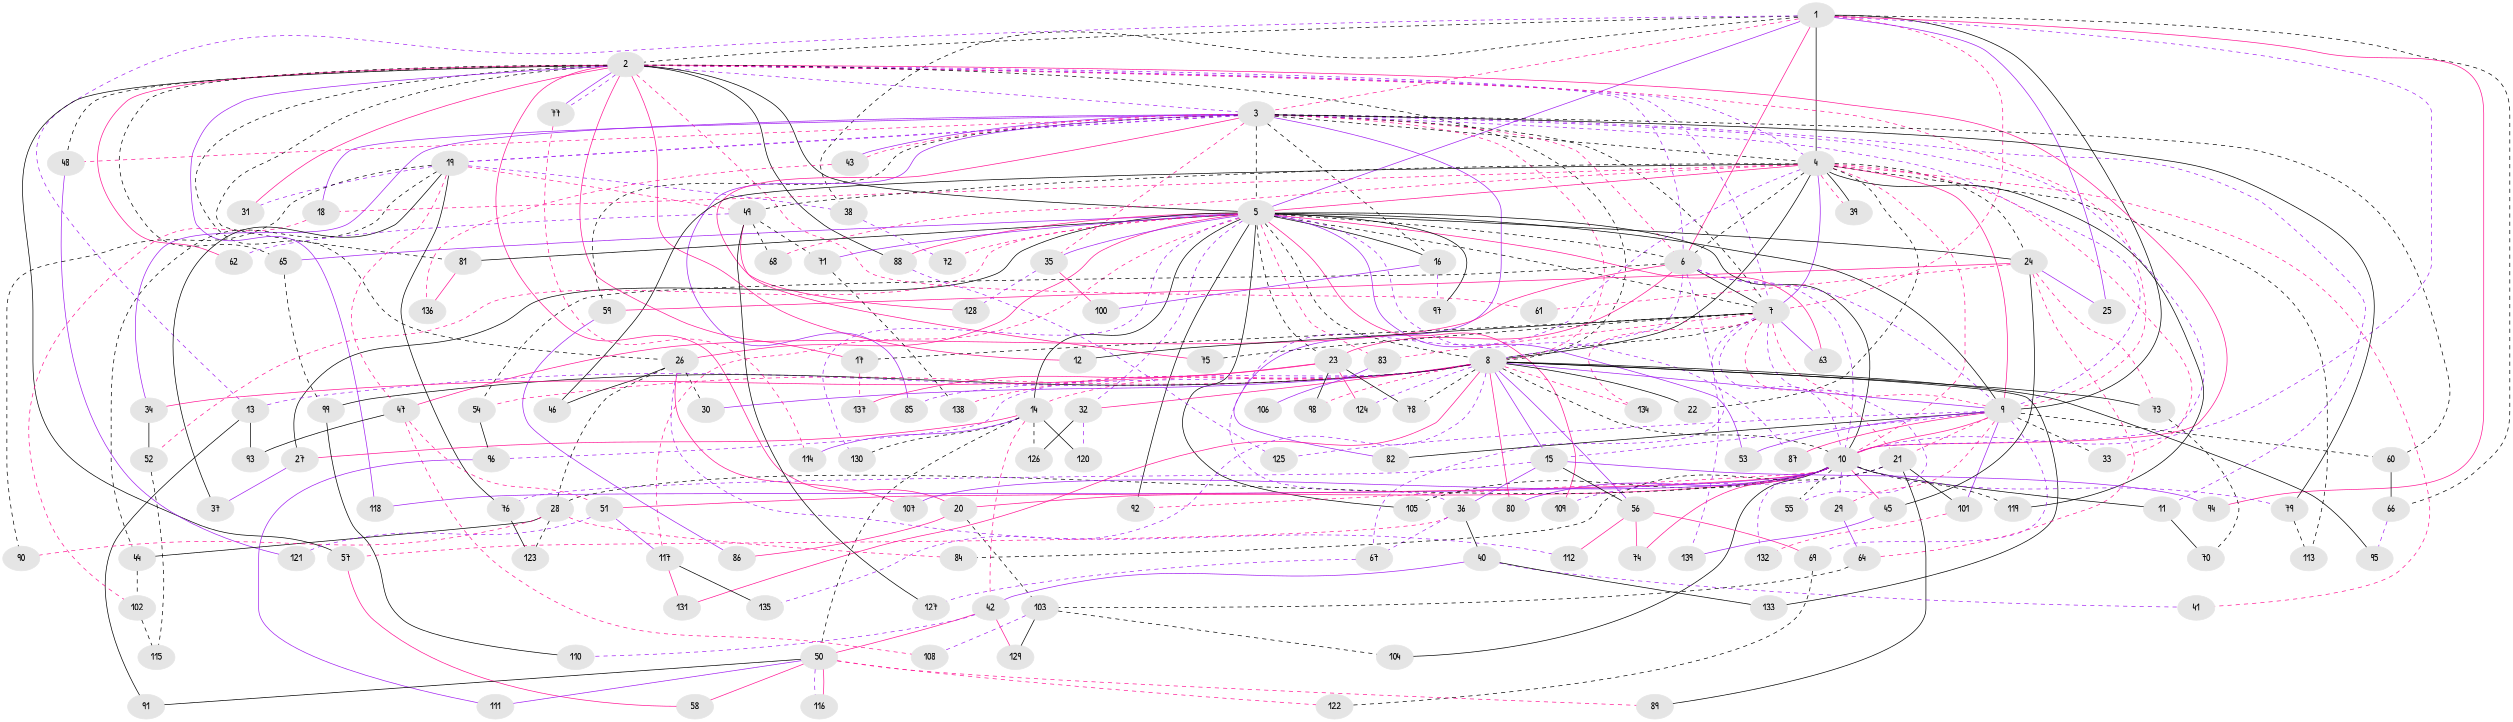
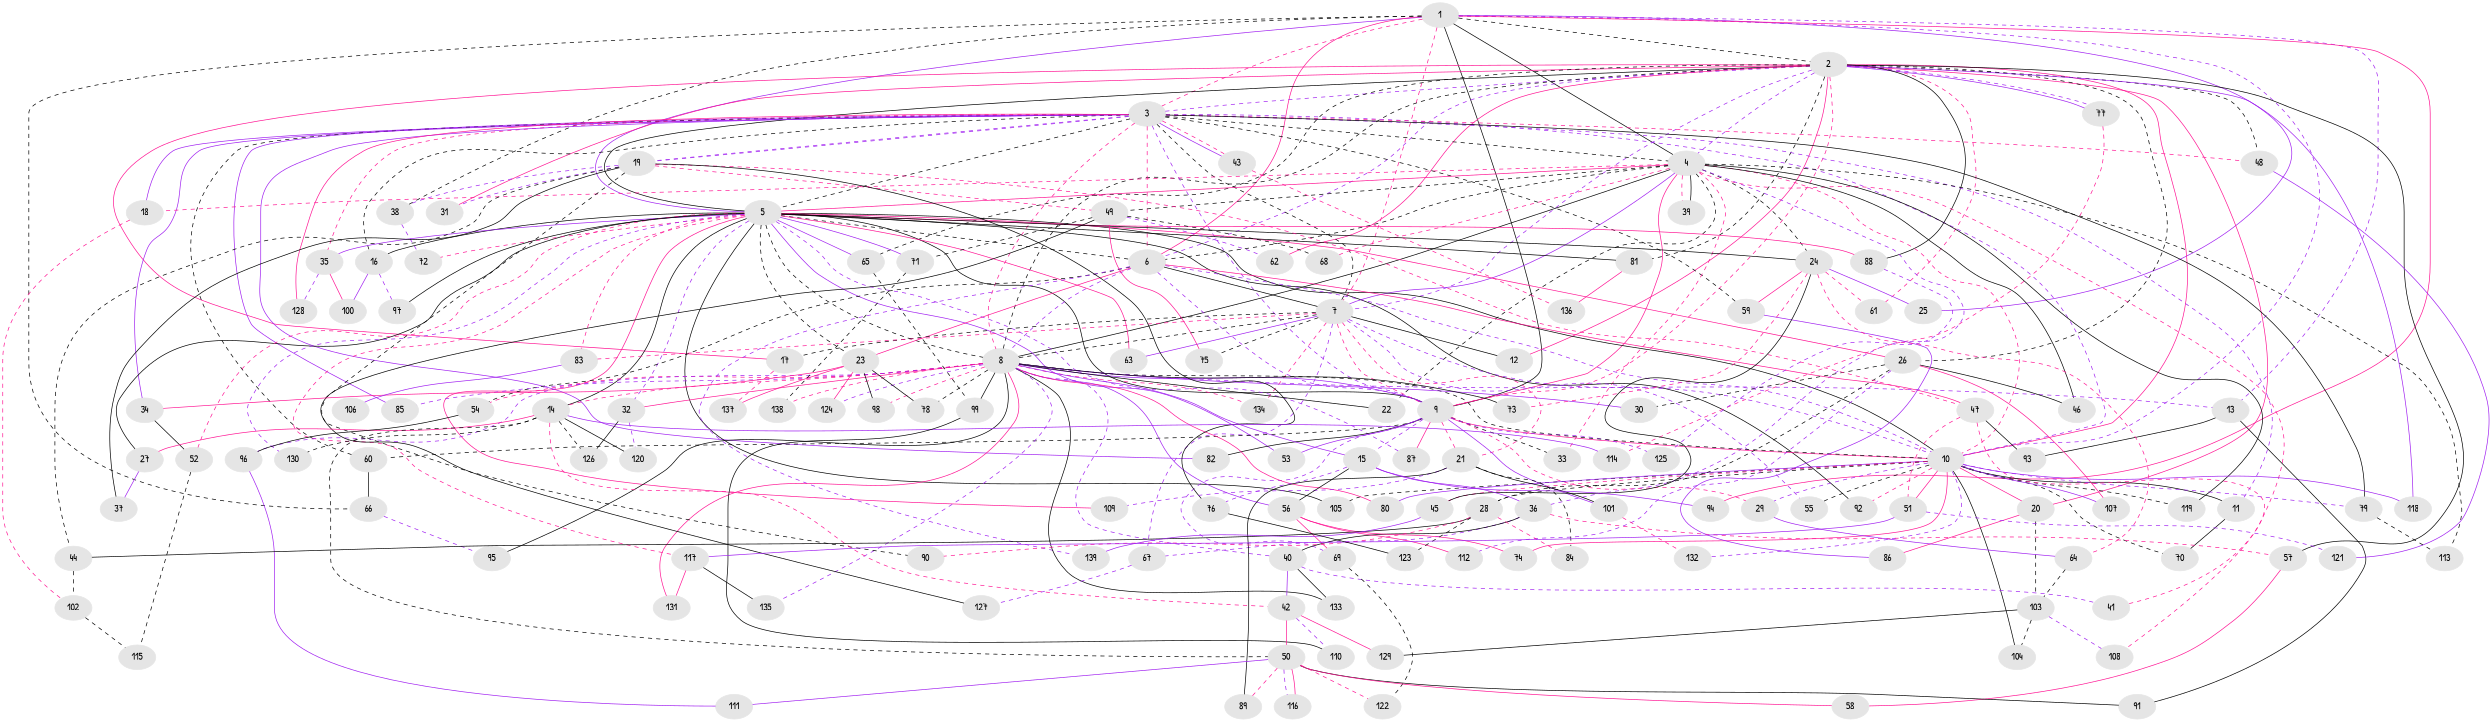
  graph {
    fontname="Patrick Hand"
    node [color=gray90 fontname="Patrick Hand" style=filled]
    edge [color=black fontname="Patrick Hand" style=dashed]
    1
    2
    3
    4
    5
    6
    7
    9
    10
    13
    25
    38
    66
    94
    8
    12
    17
    20
    26
    31
    48
    57
    61
    62
    65
    77
    81
    88
    118
    11
    16
    18
    19
    34
    35
    43
    59
    60
    79
    82
    85
    128
    22
    24
    33
    36
    39
    41
    46
    49
    68
    113
    119
    14
    23
    27
    32
    52
    53
    63
    71
    72
    83
    87
    92
    97
    105
    109
    117
    130
    47
    54
    139
    21
    55
    67
    75
    134
    15
    30
    40
    56
    73
    78
    80
    95
    96
    98
    99
    124
    131
    133
    135
    138
    29
    69
    101
    125
    28
    45
    51
    70
    74
    104
    107
    132
    91
    93
    137
    86
    103
    112
    121
    58
    114
    136
    100
    102
    76
    37
    44
    90
    64
    127
    42
    50
    120
    126
    115
    106
    108
    84
    89
    111
    110
    122
    123
    129
    116
    1 -- 2
    1 -- 3 [color=deeppink]
    1 -- 4 [style=solid]
    1 -- 5 [color=purple style=solid]
    1 -- 6 [color=deeppink style=solid]
    1 -- 7 [color=deeppink]
    1 -- 9 [style=solid]
    1 -- 10 [color=purple]
    1 -- 13 [color=purple]
    1 -- 25 [color=purple style=solid]
    1 -- 38
    1 -- 66
    1 -- 94 [color=deeppink style=solid]
    2 -- 3 [color=purple]
    2 -- 4 [color=purple]
    2 -- 5 [style=solid]
    2 -- 6 [color=purple]
    2 -- 7 [color=purple]
    2 -- 9 [color=deeppink]
    2 -- 10 [color=deeppink style=solid]
    2 -- 8
    2 -- 12 [color=deeppink style=solid]
    2 -- 17 [color=deeppink style=solid]
    2 -- 20 [color=deeppink style=solid]
    2 -- 26
    2 -- 31 [color=deeppink style=solid]
    2 -- 48
    2 -- 57 [style=solid]
    2 -- 61 [color=deeppink]
    2 -- 62 [color=deeppink style=solid]
    2 -- 65
    2 -- 77 [color=purple style=solid]
    2 -- 77 [color=purple]
    2 -- 81
    2 -- 88 [style=solid]
    2 -- 118 [color=purple style=solid]
    3 -- 4
    3 -- 5
    3 -- 6 [color=deeppink]
    3 -- 7
    3 -- 9 [color=purple]
    3 -- 10 [color=purple]
    3 -- 8 [color=deeppink]
    3 -- 48 [color=deeppink]
    3 -- 11 [color=purple]
    3 -- 16
    3 -- 18 [color=purple style=solid]
    3 -- 19 [color=purple]
    3 -- 19 [color=purple]
    3 -- 34 [color=purple style=solid]
    3 -- 35 [color=deeppink]
    3 -- 43 [color=purple style=solid]
    3 -- 43 [color=deeppink]
    3 -- 59
    3 -- 60
    3 -- 79 [style=solid]
    3 -- 82 [color=purple style=solid]
    3 -- 85 [color=purple style=solid]
    3 -- 128 [color=deeppink style=solid]
    4 -- 5 [color=deeppink style=solid]
    4 -- 6
    4 -- 7 [color=purple style=solid]
    4 -- 9 [color=deeppink style=solid]
    4 -- 10 [color=deeppink]
    4 -- 8 [style=solid]
    4 -- 18 [color=deeppink]
    4 -- 22
    4 -- 24
    4 -- 33 [color=deeppink]
    4 -- 36 [color=purple]
    4 -- 39 [color=deeppink]
    4 -- 39 [style=solid]
    4 -- 41 [color=deeppink]
    4 -- 46 [style=solid]
    4 -- 49
    4 -- 68 [color=deeppink]
    4 -- 113
    4 -- 119 [style=solid]
    5 -- 6
-   5 -- 7
    5 -- 9 [style=solid]
    5 -- 10 [style=solid]
    5 -- 8
    5 -- 26 [color=deeppink style=solid]
    5 -- 65 [color=purple style=solid]
    5 -- 81 [style=solid]
    5 -- 88 [color=deeppink style=solid]
    5 -- 16 [style=solid]
    5 -- 35 [color=purple style=solid]
    5 -- 24 [style=solid]
    5 -- 14 [style=solid]
    5 -- 23
    5 -- 27 [style=solid]
    5 -- 32 [color=purple]
    5 -- 52 [color=deeppink]
    5 -- 53 [color=purple style=solid]
    5 -- 63 [color=deeppink style=solid]
    5 -- 71 [color=purple style=solid]
    5 -- 72 [color=deeppink]
    5 -- 83 [color=deeppink]
    5 -- 87 [color=purple]
    5 -- 92 [style=solid]
    5 -- 97 [style=solid]
    5 -- 105 [style=solid]
    5 -- 109 [color=deeppink style=solid]
    5 -- 117 [color=deeppink]
    5 -- 130 [color=purple]
    6 -- 7 [style=solid]
    6 -- 9 [color=purple]
    6 -- 10 [color=purple]
    6 -- 8 [color=purple]
    6 -- 23 [color=deeppink style=solid]
    6 -- 47 [color=deeppink style=solid]
    6 -- 54
    6 -- 139 [color=purple]
    7 -- 9 [color=deeppink]
    7 -- 10 [color=purple]
    7 -- 8
    7 -- 12 [style=solid]
    7 -- 17
    7 -- 63 [color=purple style=solid]
    7 -- 83 [color=deeppink]
    7 -- 21 [color=deeppink]
    7 -- 55 [color=purple]
    7 -- 67 [color=purple]
    7 -- 75
    7 -- 134 [color=deeppink]
    9 -- 10 [color=deeppink style=solid]
    9 -- 60
    9 -- 82 [style=solid]
    9 -- 33
    9 -- 53 [color=purple style=solid]
    9 -- 87 [color=deeppink style=solid]
    9 -- 21 [color=deeppink]
    9 -- 15 [color=purple]
    9 -- 29 [color=deeppink]
    9 -- 69 [color=purple]
    9 -- 101 [color=purple style=solid]
    9 -- 125 [color=purple]
    10 -- 20 [color=deeppink style=solid]
    10 -- 118 [color=purple style=solid]
    10 -- 11 [style=solid]
    10 -- 79 [color=purple]
    10 -- 119
    10 -- 92 [color=deeppink]
    10 -- 105
    10 -- 55
    10 -- 80 [color=purple style=solid]
    10 -- 29 [color=purple]
    10 -- 28
-   10 -- 45 [color=deeppink style=solid]
+   10 -- 45 [color=deeppink]
    10 -- 51 [color=deeppink style=solid]
-   73 -- 70
+   10 -- 70
    10 -- 74 [color=deeppink style=solid]
    10 -- 104 [style=solid]
    10 -- 107 [color=purple style=solid]
    10 -- 132 [color=purple]
    13 -- 91 [style=solid]
    13 -- 93 [style=solid]
    38 -- 72 [color=purple]
    66 -- 95 [color=purple]
    8 -- 9 [color=purple style=solid]
    8 -- 10
    8 -- 13 [color=purple]
    8 -- 85 [color=purple]
    8 -- 22 [style=solid]
    8 -- 14 [color=deeppink]
    8 -- 32 [color=deeppink style=solid]
    8 -- 54 [color=deeppink]
    8 -- 134 [color=deeppink]
    8 -- 15 [color=purple style=solid]
    8 -- 30 [color=purple style=solid]
+   8 -- 40 [color=purple]
    8 -- 56 [color=purple style=solid]
    8 -- 73 [style=solid]
    8 -- 78
    8 -- 80 [color=deeppink style=solid]
    8 -- 95 [style=solid]
    8 -- 96 [color=purple]
    8 -- 98 [color=deeppink]
    8 -- 99 [style=solid]
    8 -- 124 [color=purple]
    8 -- 131 [color=deeppink style=solid]
    8 -- 133 [style=solid]
    8 -- 135 [color=purple]
    8 -- 138 [color=deeppink]
    17 -- 137 [color=deeppink]
    20 -- 86 [color=deeppink style=solid]
    20 -- 103
    26 -- 46 [style=solid]
    26 -- 30
    26 -- 28
    26 -- 107 [color=deeppink style=solid]
    26 -- 112 [color=purple]
    48 -- 121 [color=purple style=solid]
    57 -- 58 [color=deeppink style=solid]
    65 -- 99
    77 -- 114 [color=deeppink]
    81 -- 136 [color=deeppink style=solid]
    88 -- 125 [color=purple]
    11 -- 70 [style=solid]
    16 -- 97 [color=purple]
    16 -- 100 [color=purple style=solid]
    18 -- 102 [color=deeppink]
    19 -- 38 [color=purple]
    19 -- 31 [color=purple]
    19 -- 49 [color=deeppink]
    19 -- 47 [color=deeppink]
    19 -- 76 [style=solid]
    19 -- 37 [style=solid]
    19 -- 44
    19 -- 90
    34 -- 52 [style=solid]
    35 -- 128 [color=purple]
    35 -- 100 [color=deeppink style=solid]
    43 -- 136 [color=deeppink]
    59 -- 86 [color=purple style=solid]
    60 -- 66 [style=solid]
    79 -- 113
    24 -- 25 [color=purple style=solid]
    24 -- 61 [color=deeppink]
    24 -- 59 [color=deeppink style=solid]
    24 -- 73 [color=deeppink]
    24 -- 45 [style=solid]
    24 -- 64 [color=deeppink]
    36 -- 57 [color=deeppink]
    36 -- 67 [color=purple]
    36 -- 40 [style=solid]
    49 -- 62 [color=purple]
    49 -- 68
    49 -- 71
    49 -- 75 [color=deeppink style=solid]
    49 -- 127 [style=solid]
    14 -- 27 [color=deeppink style=solid]
    14 -- 130
    14 -- 114 [color=purple style=solid]
    14 -- 42 [color=deeppink]
    14 -- 50
    14 -- 120 [style=solid]
    14 -- 126
    23 -- 34 [color=deeppink style=solid]
    23 -- 78 [style=solid]
    23 -- 98 [style=solid]
    23 -- 124 [color=deeppink style=solid]
    23 -- 137 [color=deeppink style=solid]
    27 -- 37 [color=purple style=solid]
    32 -- 120 [color=purple]
    32 -- 126 [style=solid]
    52 -- 115
    71 -- 138
    83 -- 106 [color=purple style=solid]
    117 -- 131 [color=deeppink style=solid]
    117 -- 135 [style=solid]
    47 -- 51 [color=deeppink]
    47 -- 93 [style=solid]
    47 -- 108 [color=deeppink]
    54 -- 96 [style=solid]
    21 -- 109 [color=purple]
    21 -- 101 [style=solid]
    21 -- 84
    21 -- 89 [style=solid]
    67 -- 127 [color=purple]
    15 -- 94 [color=purple style=solid]
    15 -- 36 [color=purple style=solid]
    15 -- 56 [style=solid]
    15 -- 76 [color=purple]
    40 -- 41 [color=purple]
    40 -- 133 [style=solid]
    40 -- 42 [color=purple style=solid]
    56 -- 69 [color=deeppink style=solid]
    56 -- 74 [color=deeppink style=solid]
    56 -- 112 [color=deeppink style=solid]
    96 -- 111 [color=purple style=solid]
    99 -- 110 [style=solid]
    29 -- 64 [color=purple style=solid]
    69 -- 122
    101 -- 132 [color=deeppink]
    28 -- 44 [style=solid]
    28 -- 90 [color=deeppink]
    28 -- 84 [color=deeppink]
    28 -- 123
    45 -- 139 [color=purple style=solid]
    51 -- 117 [color=purple style=solid]
    51 -- 121 [color=purple]
    103 -- 104
    103 -- 108 [color=purple]
    103 -- 129 [style=solid]
    102 -- 115
    76 -- 123 [style=solid]
    44 -- 102
    64 -- 103
    42 -- 50 [color=deeppink style=solid]
    42 -- 110 [color=purple]
    42 -- 129 [color=deeppink style=solid]
    50 -- 91 [style=solid]
    50 -- 58 [color=deeppink style=solid]
    50 -- 89 [color=deeppink]
    50 -- 111 [color=purple style=solid]
    50 -- 122 [color=deeppink]
    50 -- 116 [color=purple]
    50 -- 116 [color=deeppink style=solid]
  }
